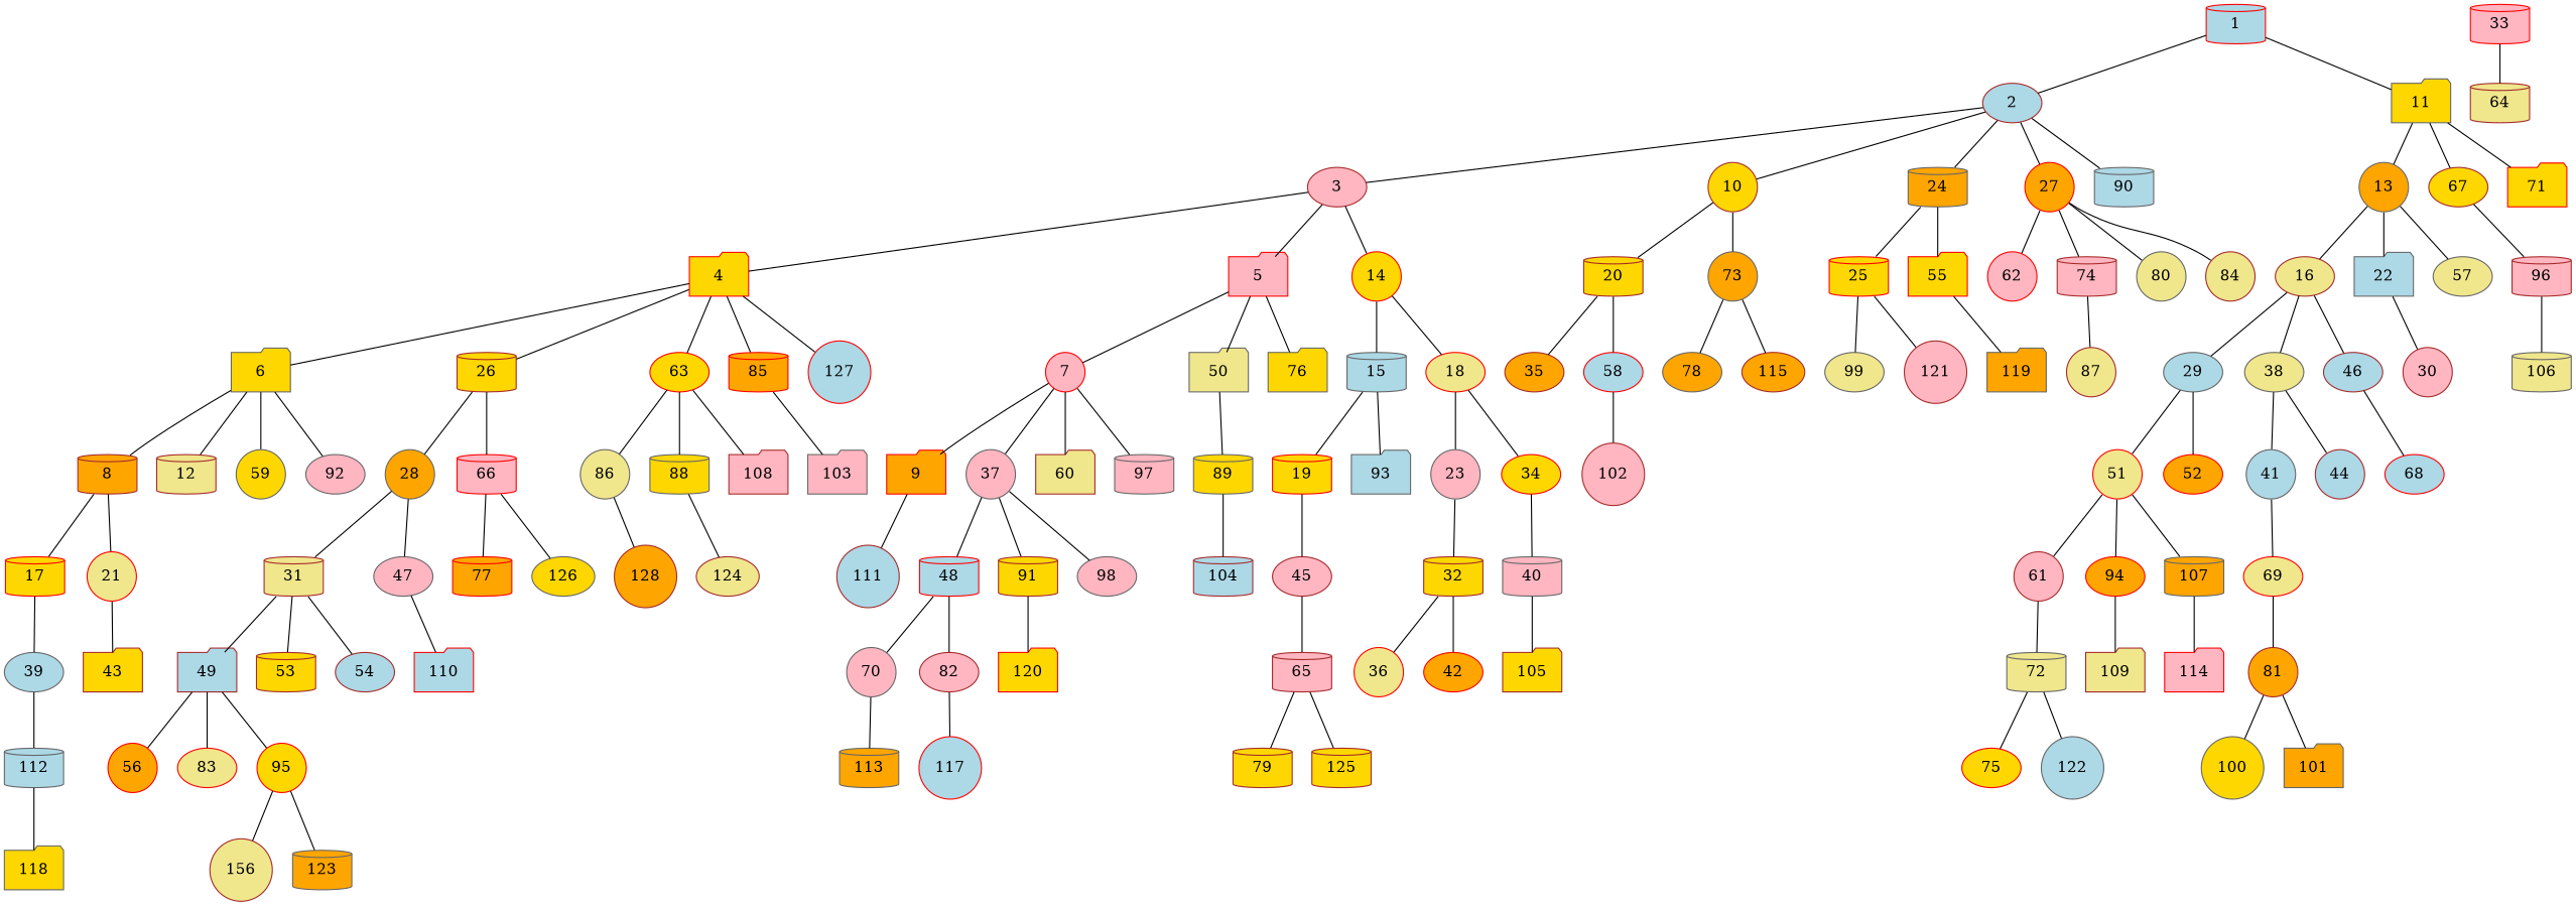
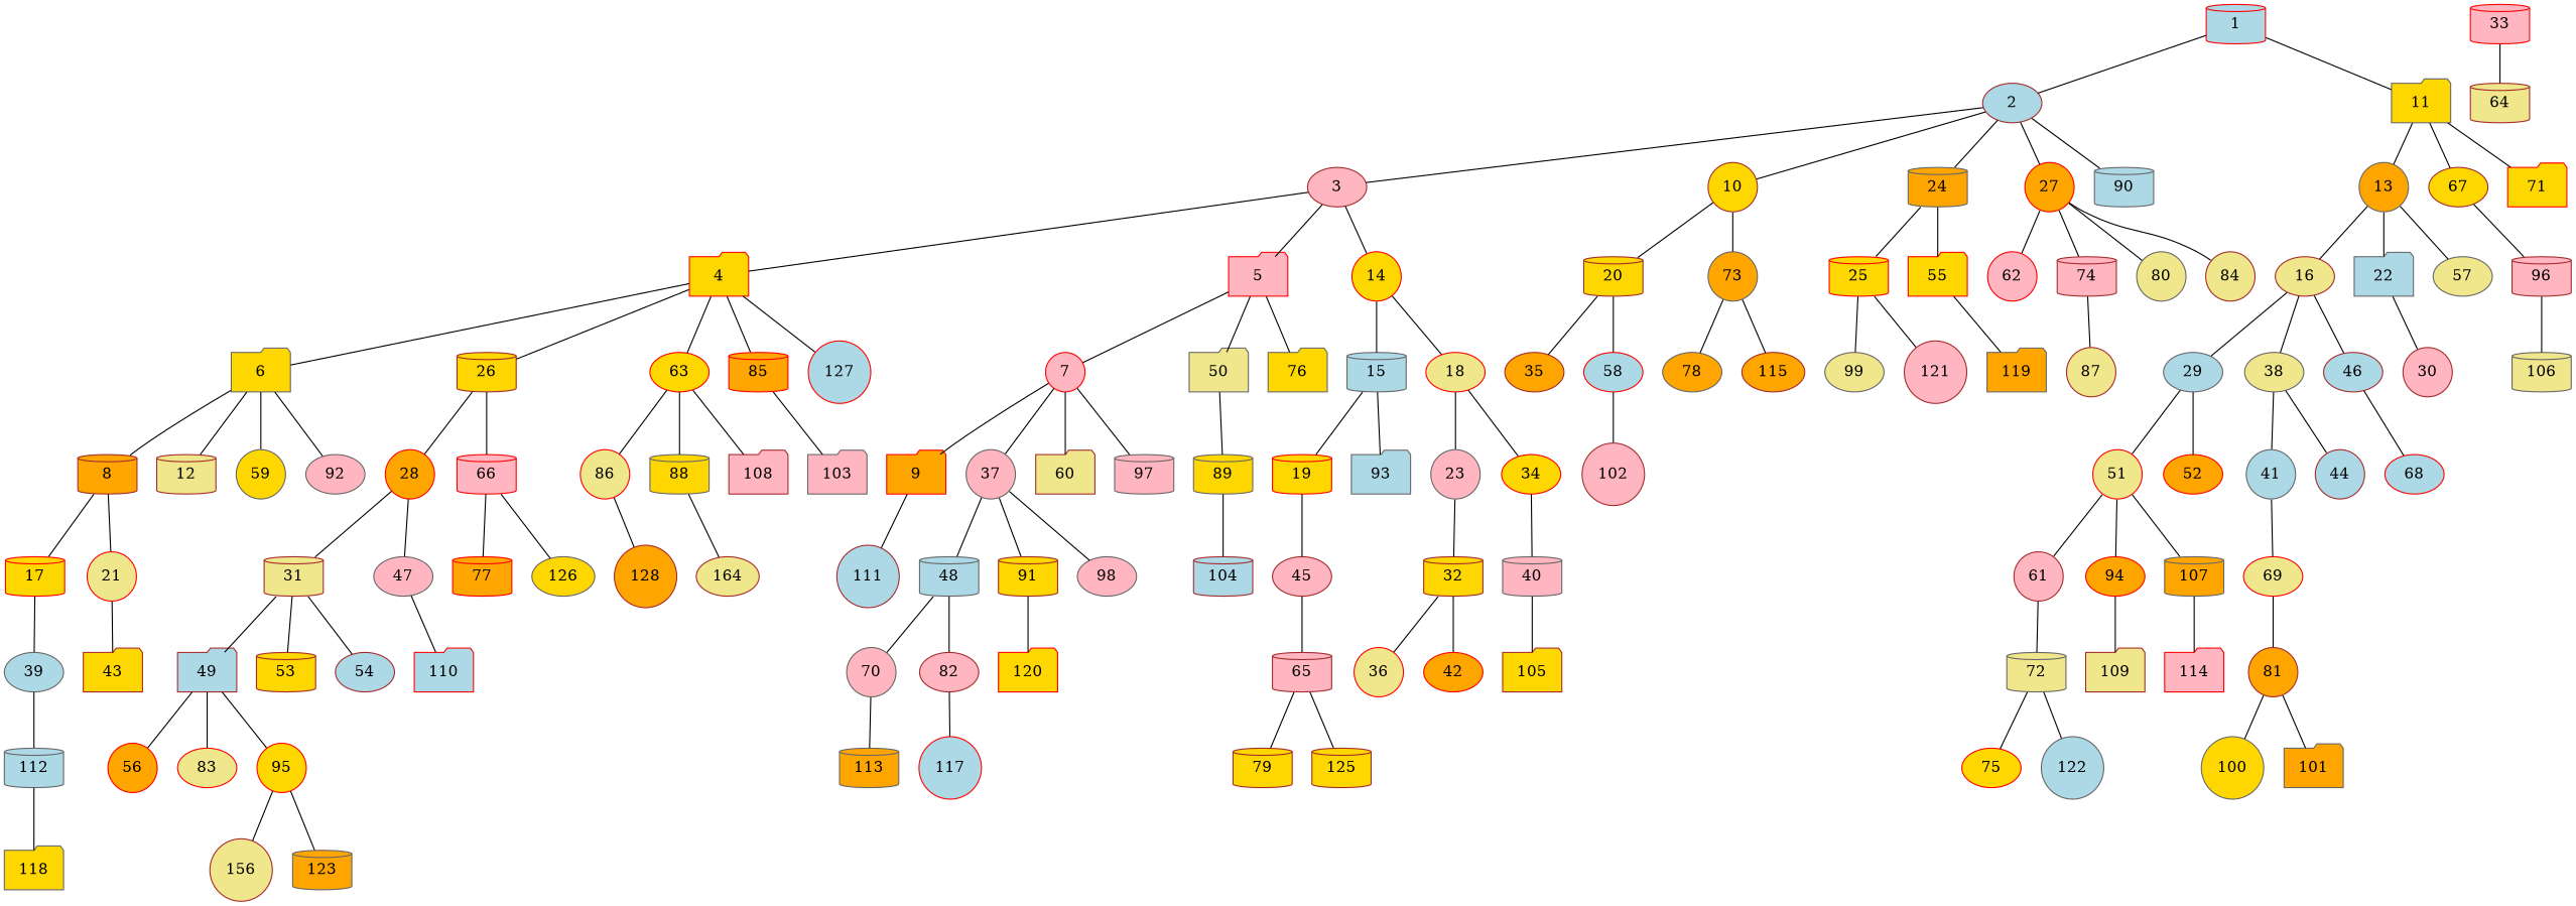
  graph {
    node [color=gray40 fillcolor=gold shape=cylinder style=filled]
    1 [color=red fillcolor=lightblue]
    2 [color=brown fillcolor=lightblue shape=ellipse]
    11 [shape=folder]
    3 [color=brown fillcolor=lightpink shape=ellipse]
    10 [color=brown shape=circle]
    24 [fillcolor=orange]
    27 [color=red fillcolor=orange shape=circle]
    90 [fillcolor=lightblue]
    13 [fillcolor=orange shape=circle]
    67 [color=brown shape=ellipse]
    71 [color=red shape=folder]
    4 [color=red shape=folder]
    5 [color=red fillcolor=lightpink shape=folder]
    14 [color=red shape=circle]
    20 [color=brown]
    73 [fillcolor=orange shape=circle]
    25 [color=red]
    55 [color=red shape=folder]
    62 [color=red fillcolor=lightpink shape=circle]
    74 [color=brown fillcolor=lightpink]
    80 [fillcolor=khaki shape=circle]
    84 [color=brown fillcolor=khaki shape=circle]
    6 [shape=folder]
    26 [color=brown]
    63 [color=red shape=ellipse]
    85 [color=red fillcolor=orange]
    127 [color=red fillcolor=lightblue shape=circle]
    7 [color=red fillcolor=lightpink shape=circle]
    50 [fillcolor=khaki shape=folder]
    76 [shape=folder]
    15 [fillcolor=lightblue]
    18 [color=red fillcolor=khaki shape=ellipse]
    8 [color=brown fillcolor=orange]
    12 [color=brown fillcolor=khaki]
    59 [shape=circle]
    92 [fillcolor=lightpink shape=ellipse]
-   28 [fillcolor=orange shape=circle]
+   28 [color=red fillcolor=orange shape=circle]
    66 [color=red fillcolor=lightpink]
-   86 [fillcolor=khaki shape=circle]
+   86 [color=red fillcolor=khaki shape=circle]
    88
    108 [color=brown fillcolor=lightpink shape=folder]
    103 [fillcolor=lightpink shape=folder]
    9 [color=red fillcolor=orange shape=folder]
    37 [fillcolor=lightpink shape=circle]
    60 [color=brown fillcolor=khaki shape=folder]
    97 [fillcolor=lightpink]
    89
    17 [color=red]
    21 [color=red fillcolor=khaki shape=circle]
    111 [color=brown fillcolor=lightblue shape=circle]
-   48 [color=red fillcolor=lightblue]
+   48 [fillcolor=lightblue]
    91 [color=brown]
    98 [fillcolor=lightpink shape=ellipse]
    39 [fillcolor=lightblue shape=ellipse]
    43 [color=brown shape=folder]
    35 [color=brown fillcolor=orange shape=ellipse]
    58 [color=red fillcolor=lightblue shape=ellipse]
    78 [fillcolor=orange shape=ellipse]
    115 [color=brown fillcolor=orange shape=ellipse]
    16 [color=brown fillcolor=khaki shape=ellipse]
    22 [fillcolor=lightblue shape=folder]
    57 [fillcolor=khaki shape=ellipse]
    96 [color=brown fillcolor=lightpink]
    29 [fillcolor=lightblue shape=ellipse]
    38 [fillcolor=khaki shape=ellipse]
    46 [color=brown fillcolor=lightblue shape=ellipse]
    30 [color=brown fillcolor=lightpink shape=circle]
    19 [color=red]
    93 [fillcolor=lightblue shape=folder]
    23 [fillcolor=lightpink shape=circle]
    34 [color=red shape=ellipse]
    45 [color=brown fillcolor=lightpink shape=ellipse]
    51 [color=red fillcolor=khaki shape=circle]
    52 [color=red fillcolor=orange shape=ellipse]
    41 [fillcolor=lightblue shape=circle]
    44 [color=brown fillcolor=lightblue shape=circle]
    68 [color=red fillcolor=lightblue shape=ellipse]
    112 [fillcolor=lightblue]
    32 [color=brown]
    40 [fillcolor=lightpink]
    65 [color=brown fillcolor=lightpink]
    102 [color=brown fillcolor=lightpink shape=circle]
    33 [color=red fillcolor=lightpink]
    64 [color=brown fillcolor=khaki]
    36 [color=red fillcolor=khaki shape=circle]
    42 [color=red fillcolor=orange shape=ellipse]
    99 [fillcolor=khaki shape=ellipse]
    121 [color=brown fillcolor=lightpink shape=circle]
    119 [fillcolor=orange shape=folder]
    31 [color=brown fillcolor=khaki]
    47 [fillcolor=lightpink shape=ellipse]
    77 [color=red fillcolor=orange]
    126 [shape=ellipse]
    87 [color=brown fillcolor=khaki shape=circle]
    49 [color=brown fillcolor=lightblue shape=folder]
    53 [color=brown]
    54 [color=brown fillcolor=lightblue shape=ellipse]
    110 [color=red fillcolor=lightblue shape=folder]
    61 [color=brown fillcolor=lightpink shape=circle]
    94 [color=red fillcolor=orange shape=ellipse]
    107 [fillcolor=orange]
    56 [color=red fillcolor=orange shape=circle]
    83 [color=red fillcolor=khaki shape=ellipse]
    95 [color=red shape=circle]
    105 [color=brown shape=folder]
    70 [fillcolor=lightpink shape=circle]
    82 [color=brown fillcolor=lightpink shape=ellipse]
    120 [color=red shape=folder]
    69 [color=red fillcolor=khaki shape=ellipse]
    118 [shape=folder]
    81 [color=brown fillcolor=orange shape=circle]
    79 [color=brown]
    125 [color=brown]
    113 [fillcolor=orange]
    117 [color=red fillcolor=lightblue shape=circle]
    n116 [color=brown fillcolor=khaki label=156 shape=circle]
    123 [fillcolor=orange]
    104 [color=brown fillcolor=lightblue]
    72 [fillcolor=khaki]
    109 [color=brown fillcolor=khaki shape=folder]
    114 [color=red fillcolor=lightpink shape=folder]
    75 [color=red shape=ellipse]
    122 [fillcolor=lightblue shape=circle]
    128 [color=brown fillcolor=orange shape=circle]
-   124 [color=brown fillcolor=khaki shape=ellipse]
+   124 [color=brown fillcolor=khaki shape=ellipse label=164]
    106 [fillcolor=khaki]
    100 [shape=circle]
    101 [fillcolor=orange shape=folder]
    1 -- 2
    1 -- 11
    2 -- 3
    2 -- 10
    2 -- 24
    2 -- 27
    2 -- 90
    11 -- 13
    11 -- 67
    11 -- 71
    3 -- 4
    3 -- 5
    3 -- 14
    10 -- 20
    10 -- 73
    24 -- 25
    24 -- 55
    27 -- 62
    27 -- 74
    27 -- 80
    27 -- 84
    13 -- 16
    13 -- 22
    13 -- 57
    67 -- 96
    4 -- 6
    4 -- 26
    4 -- 63
    4 -- 85
    4 -- 127
    5 -- 7
    5 -- 50
    5 -- 76
    14 -- 15
    14 -- 18
    20 -- 35
    20 -- 58
    73 -- 78
    73 -- 115
    25 -- 99
    25 -- 121
    55 -- 119
    74 -- 87
    6 -- 8
    6 -- 12
    6 -- 59
    6 -- 92
    26 -- 28
    26 -- 66
    63 -- 86
    63 -- 88
    63 -- 108
    85 -- 103
    7 -- 9
    7 -- 37
    7 -- 60
    7 -- 97
    50 -- 89
    15 -- 19
    15 -- 93
    18 -- 23
    18 -- 34
    8 -- 17
    8 -- 21
    28 -- 31
    28 -- 47
    66 -- 77
    66 -- 126
    86 -- 128
    88 -- 124
    9 -- 111
    37 -- 48
    37 -- 91
    37 -- 98
    89 -- 104
    17 -- 39
    21 -- 43
    48 -- 70
    48 -- 82
    91 -- 120
    39 -- 112
    58 -- 102
    16 -- 29
    16 -- 38
    16 -- 46
    22 -- 30
    96 -- 106
    29 -- 51
    29 -- 52
    38 -- 41
    38 -- 44
    46 -- 68
    19 -- 45
    23 -- 32
    34 -- 40
    45 -- 65
    51 -- 61
    51 -- 94
    51 -- 107
    41 -- 69
    112 -- 118
    32 -- 36
    32 -- 42
    40 -- 105
    65 -- 79
    65 -- 125
    33 -- 64
    31 -- 49
    31 -- 53
    31 -- 54
    47 -- 110
    49 -- 56
    49 -- 83
    49 -- 95
    61 -- 72
    94 -- 109
    107 -- 114
    95 -- n116
    95 -- 123
    70 -- 113
    82 -- 117
    69 -- 81
    81 -- 100
    81 -- 101
    72 -- 75
    72 -- 122
  }
